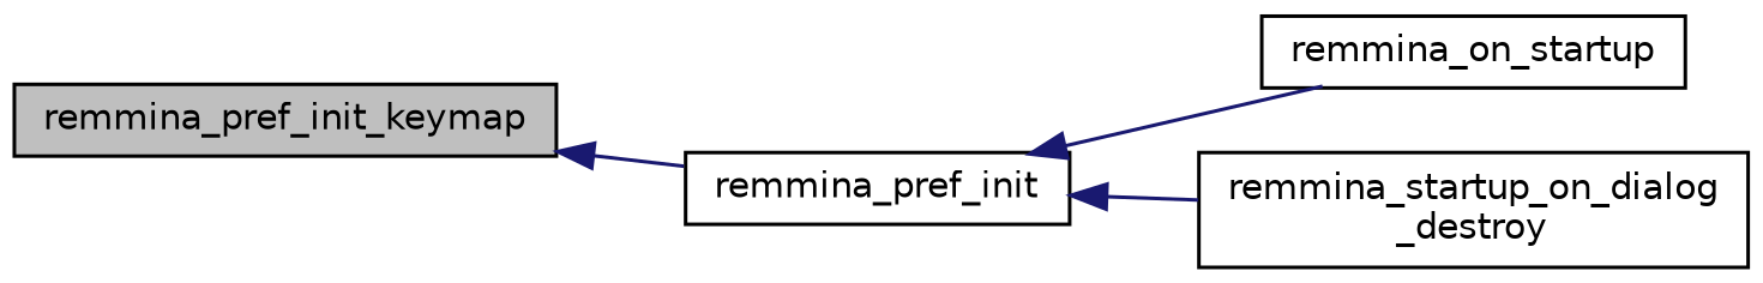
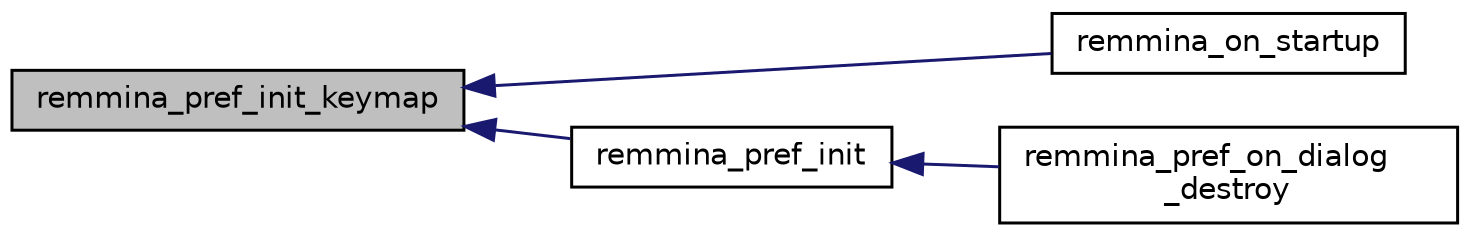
  digraph {
    rankdir=LR
    node [color=black fillcolor=white fontname=Helvetica fontsize=10 shape=record style=filled]
    edge [color=midnightblue dir=back fontname=Helvetica fontsize=10 labelfontname=Helvetica labelfontsize=10 style=solid]
    n1 [fillcolor=grey75 fontcolor=black height=0.2 label=remmina_pref_init_keymap width=0.4]
    n2 [height=0.2 label=remmina_pref_init width=0.4]
    n3 [height=0.2 label=remmina_on_startup width=0.4]
-   n4 [height=0.2 label="remmina_startup_on_dialog\l_destroy" width=0.4]
+   n4 [height=0.2 label="remmina_pref_on_dialog\l_destroy" width=0.4]
    n1 -> n2
-   n2 -> n3
+   n1 -> n3
    n2 -> n4
  }
